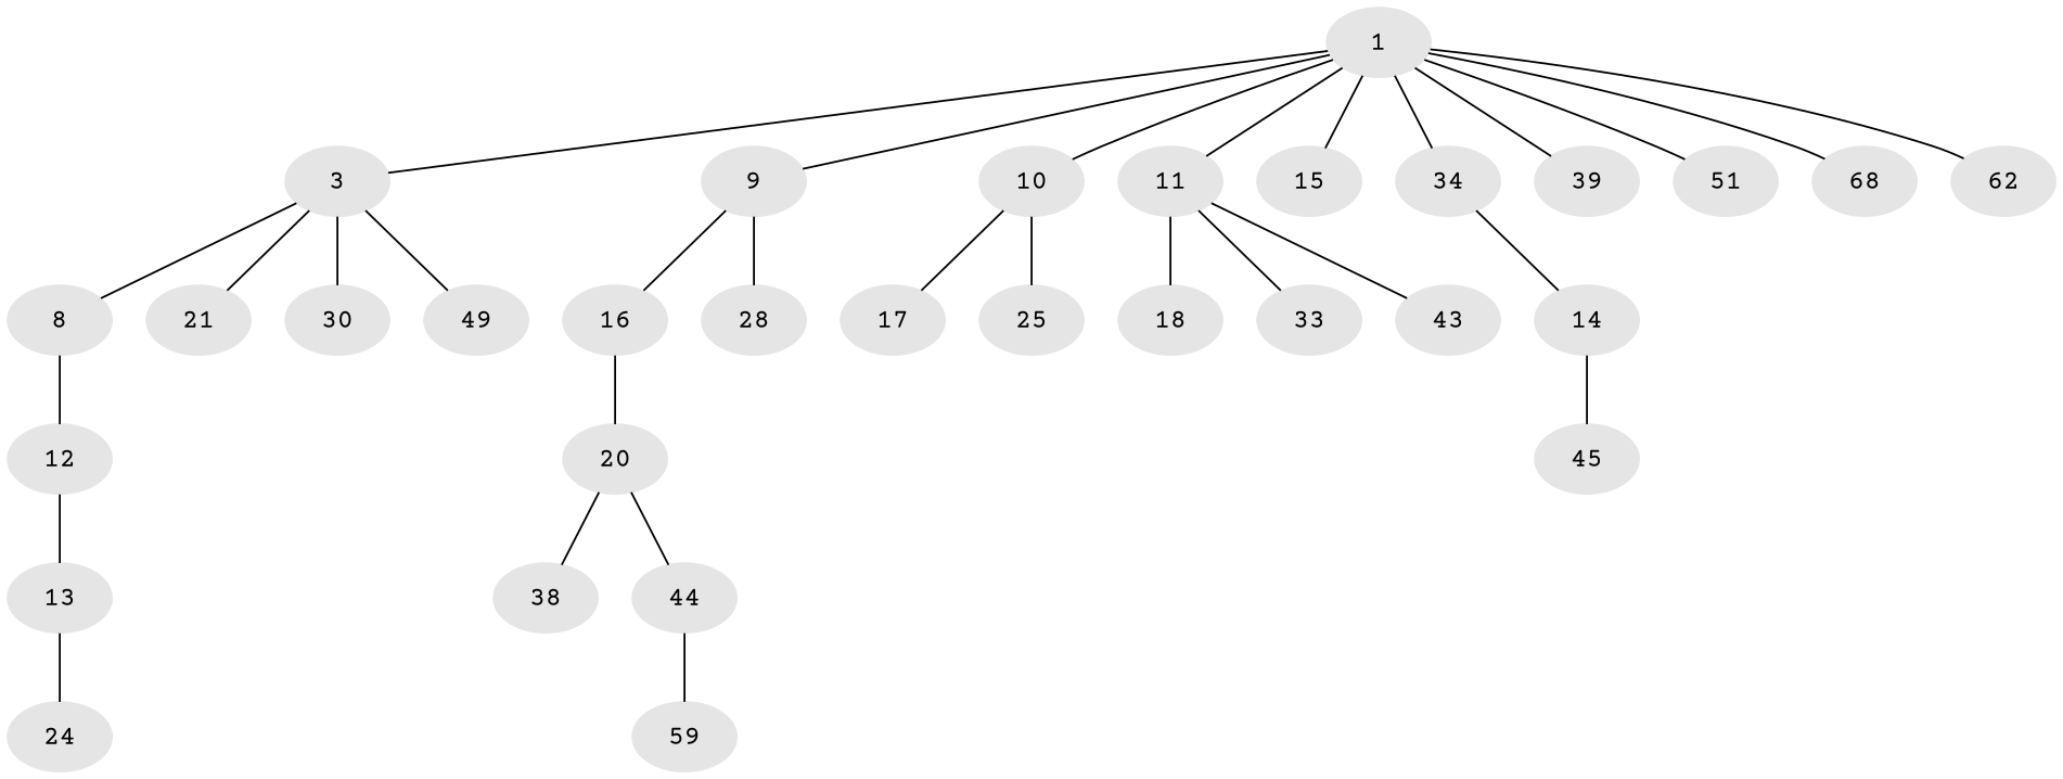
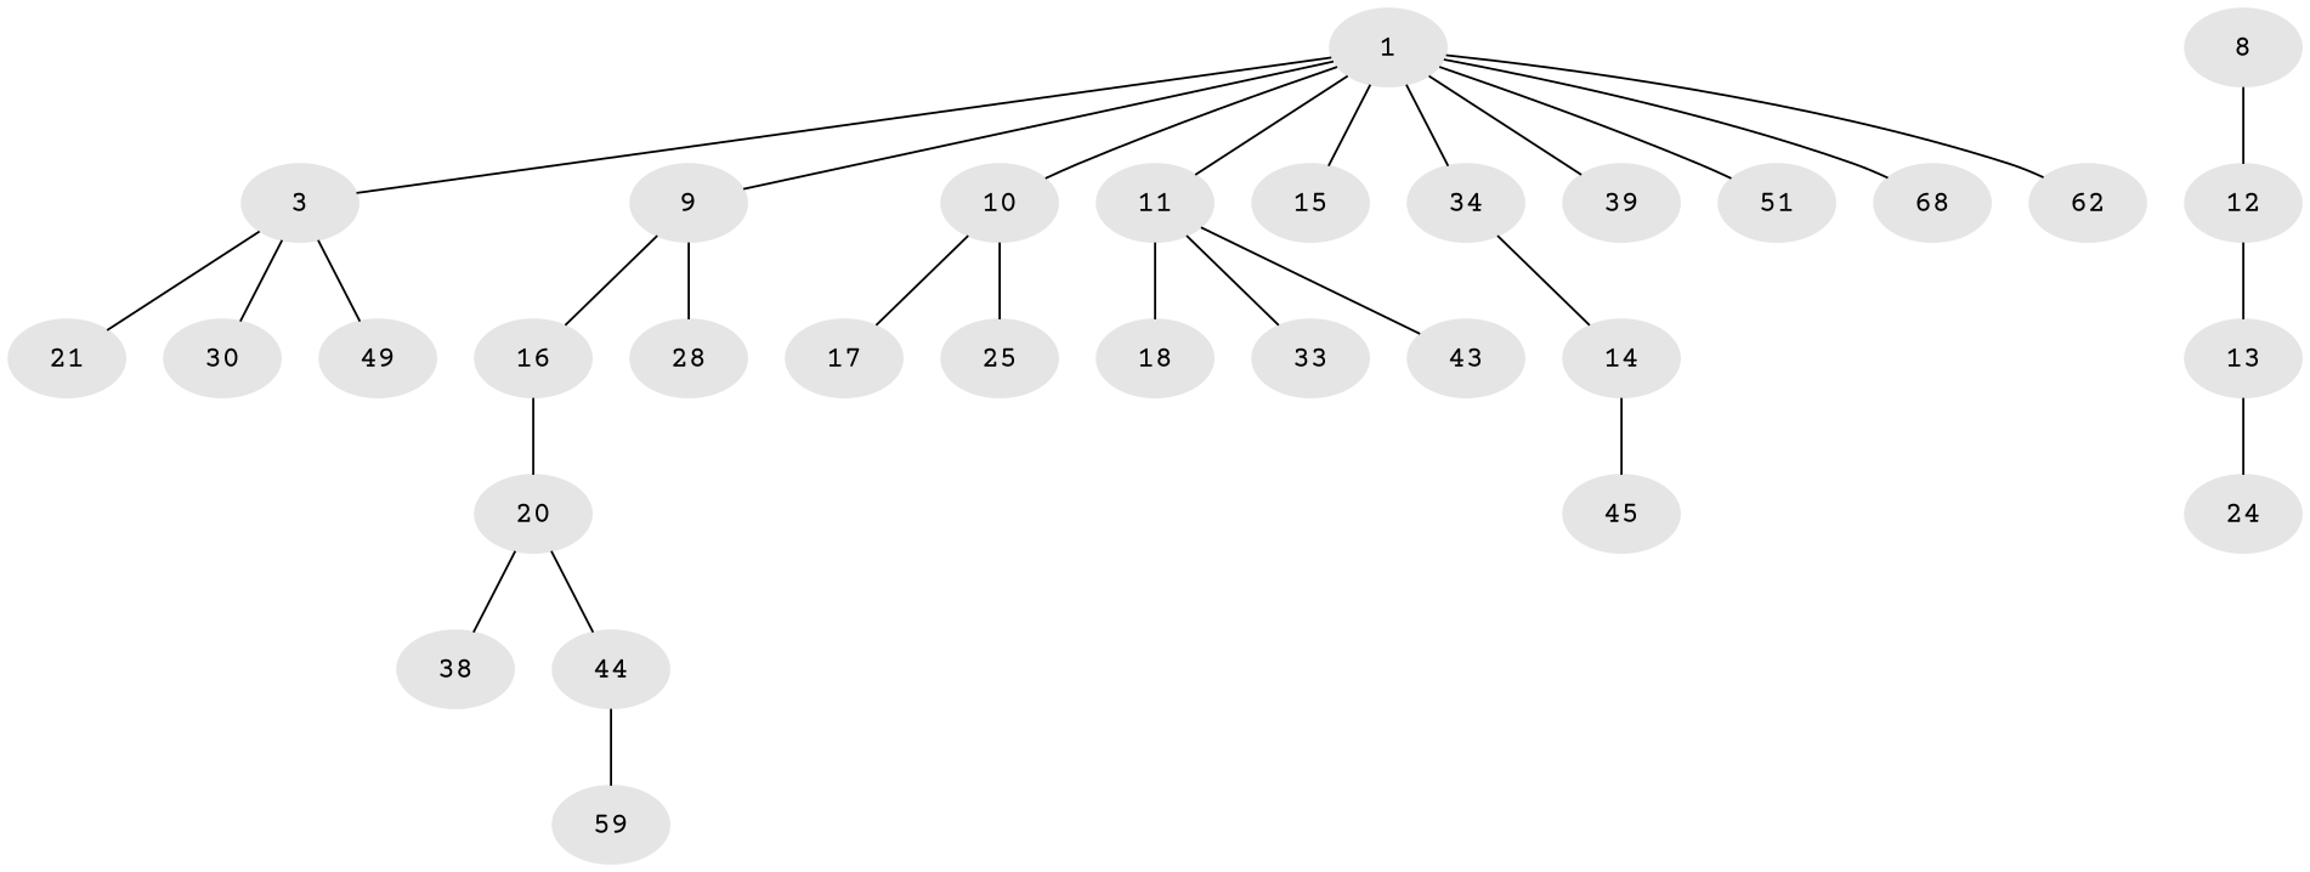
  graph {
    fontname="Courier Prime"
    node [color=gray90 fontname="Courier Prime" style=filled]
    edge [fontname="Courier Prime"]
    1 [super="+2+4+7"]
    3 [super="+22+23+5"]
    9
    10
    11
    15
    34 [super="+58+36"]
    39 [super="+47"]
    51
    n10 [label=68]
    62
    8
    21
    30
    49 [super="+53"]
    16 [super="+31"]
    28 [super="+41+42+60+52"]
    17 [super="+19"]
    25
    18
    33 [super="+48"]
    43
    45 [super="+63"]
    14
    12
    13 [super="+27"]
    20 [super="+26+32+37"]
    24 [super="+50"]
    38
    44
    59
    1 -- 3
    1 -- 9
    1 -- 10
    1 -- 11
    1 -- 15
    1 -- 34
    1 -- 39
    1 -- 51
    1 -- n10
    1 -- 62
-   3 -- 8
    3 -- 21
    3 -- 30
    3 -- 49
    9 -- 16
    9 -- 28
    10 -- 17
    10 -- 25
    11 -- 18
    11 -- 33
    11 -- 43
    34 -- 14
    8 -- 12
    16 -- 20
    14 -- 45
    12 -- 13
    13 -- 24
    20 -- 38
    20 -- 44
    44 -- 59
  }
